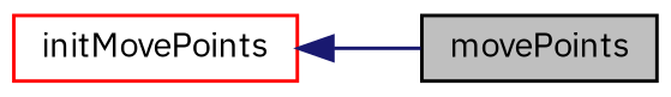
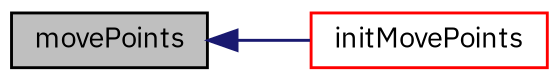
  digraph {
    rankdir=LR
    fontname="IBM Plex Sans"
    node [fontname="IBM Plex Sans" fontsize=10 shape=record]
    n1 [color=black fillcolor=grey75 fontcolor=black height=0.2 label=movePoints style=filled width=0.4]
    n2 [color=red height=0.2 label=initMovePoints width=0.4]
-   n2 -> n1 [color=midnightblue dir=back fontname="IBM Plex Sans" fontsize=10 labelfontname=FreeSans labelfontsize=10 style=solid]
+   n1 -> n2 [color=midnightblue dir=back fontname="IBM Plex Sans" fontsize=10 labelfontname=FreeSans labelfontsize=10 style=solid]
  }
